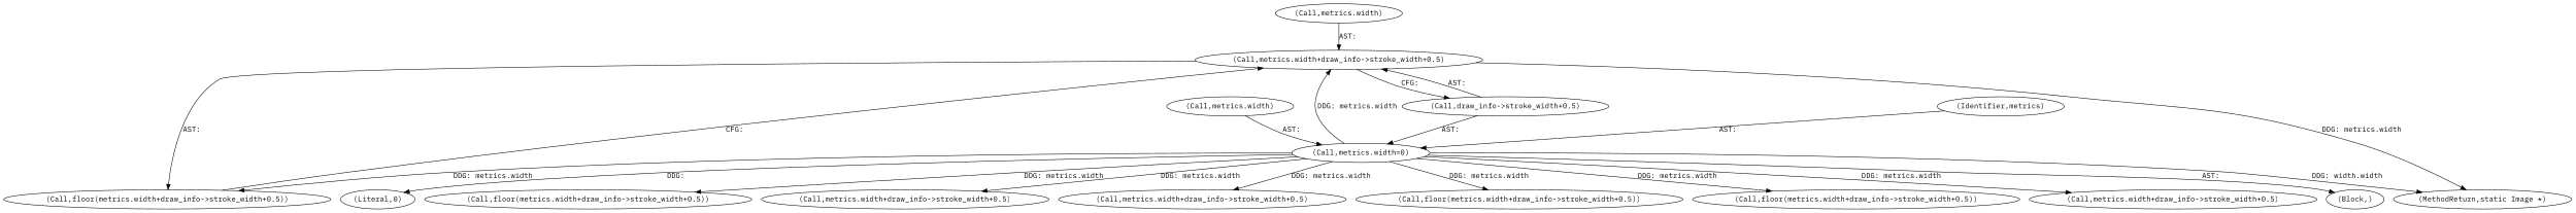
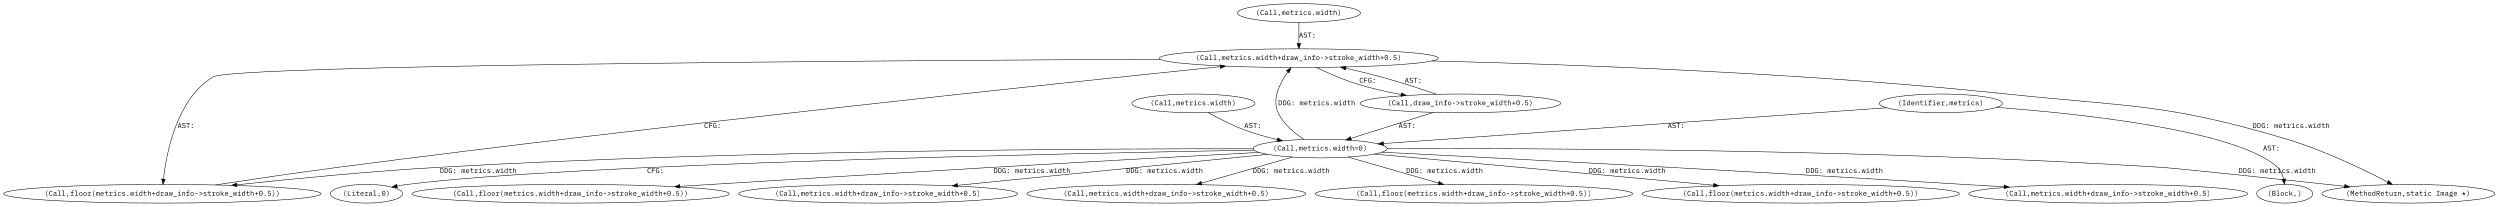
  digraph {
    fontname="IBM Plex Mono"
    node [fontname="IBM Plex Mono"]
    edge [fontname="IBM Plex Mono"]
    n1 [label="(Call,metrics.width+draw_info->stroke_width+0.5)"]
    n2 [label="(Call,draw_info->stroke_width+0.5)"]
    n3 [label="(Call,floor(metrics.width+draw_info->stroke_width+0.5))"]
    n4 [label="(MethodReturn,static Image *)"]
    n5 [label="(Call,metrics.width=0)"]
    n6 [label="(Literal,0)"]
    n7 [label="(Call,floor(metrics.width+draw_info->stroke_width+0.5))"]
    n8 [label="(Call,metrics.width+draw_info->stroke_width+0.5)"]
    n9 [label="(Call,metrics.width+draw_info->stroke_width+0.5)"]
    n10 [label="(Call,floor(metrics.width+draw_info->stroke_width+0.5))"]
    n11 [label="(Block,)"]
    n12 [label="(Call,floor(metrics.width+draw_info->stroke_width+0.5))"]
    n13 [label="(Call,metrics.width+draw_info->stroke_width+0.5)"]
    n14 [label="(Identifier,metrics)"]
    n15 [label="(Call,metrics.width)"]
    n16 [label="(Call,metrics.width)"]
    n1 -> n2 [label="CFG: "]
    n1 -> n3 [label="AST: "]
    n1 -> n4 [label="DDG: metrics.width"]
    n2 -> n1 [label="AST: "]
    n2 -> n5 [label="AST: "]
    n3 -> n1 [label="CFG: "]
    n5 -> n1 [label="DDG: metrics.width"]
    n5 -> n3 [label="DDG: metrics.width"]
-   n5 -> n4 [label="DDG: width.width"]
-   n5 -> n6 [label="DDG: "]
+   n5 -> n4 [label="DDG: metrics.width"]
+   n5 -> n6 [label="CFG: "]
    n5 -> n7 [label="DDG: metrics.width"]
    n5 -> n8 [label="DDG: metrics.width"]
    n5 -> n9 [label="DDG: metrics.width"]
    n5 -> n10 [label="DDG: metrics.width"]
-   n5 -> n11 [label="AST: "]
+   n14 -> n11 [label="AST: "]
    n5 -> n12 [label="DDG: metrics.width"]
    n5 -> n13 [label="DDG: metrics.width"]
    n14 -> n5 [label="AST: "]
    n15 -> n5 [label="AST: "]
    n16 -> n1 [label="AST: "]
  }
